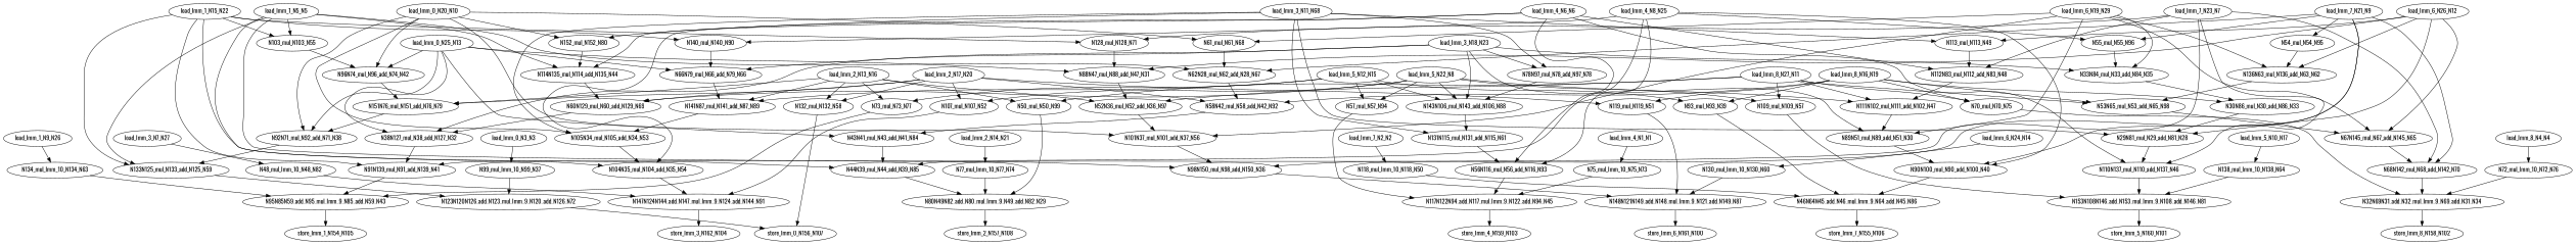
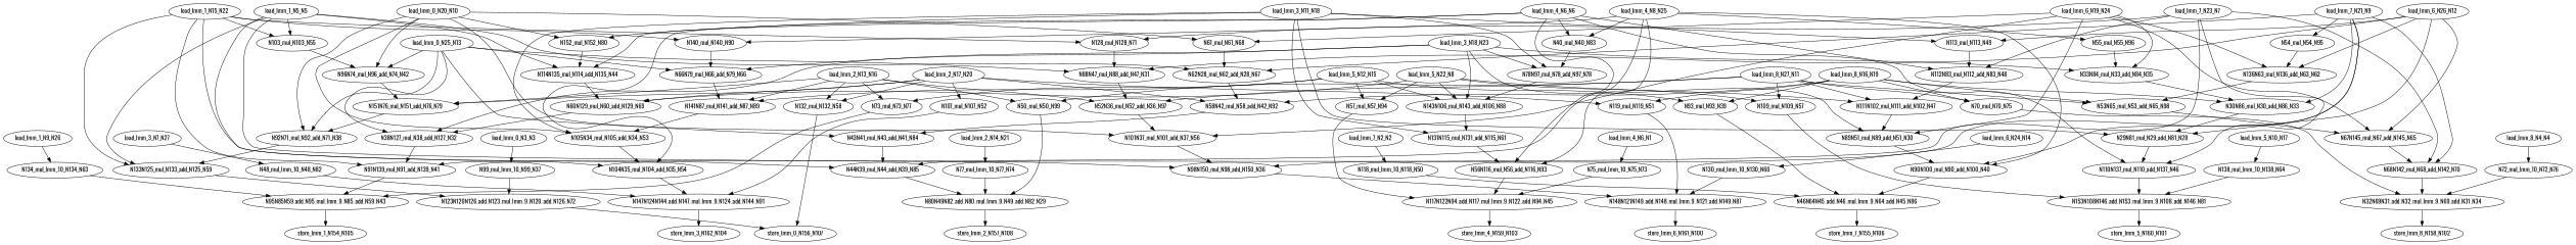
  digraph {
    fontname=Oswald
    node [color=black fontname=Oswald ntype=operation]
    edge [fontname=Oswald]
    n1 [label=N80N49N82_add_N80_mul_Imm_9_N49_add_N82_N29]
    n2 [label=store_Imm_2_N157_N108 ntype=outvar]
    n3 [label=N29N81_mul_N29_add_N81_N28]
    n4 [label=N110N137_mul_N110_add_N137_N46]
    n5 [label=N153N108N146_add_N153_mul_Imm_9_N108_add_N146_N81]
    n6 [label=load_Imm_3_N18_N23 ntype=invar]
    n7 [label=N89N51_mul_N89_add_N51_N30]
    n8 [label=N38N127_mul_N38_add_N127_N32]
    n9 [label=N33N84_mul_N33_add_N84_N35]
    n10 [label=N66N79_mul_N66_add_N79_N66]
    n11 [label=N78N97_mul_N78_add_N97_N78]
    n12 [label=N143N106_mul_N143_add_N106_N88]
    n13 [label=N90N100_mul_N90_add_N100_N40]
    n14 [label=N91N139_mul_N91_add_N139_N41]
    n15 [label=N30N86_mul_N30_add_N86_N33]
    n16 [label=N141N87_mul_N141_add_N87_N89]
-   n17 [label=N131N115_mul_N131_add_N115_N61]
+   n17 [label=N131N115_mul_N731_add_N115_N61]
    n18 [label=N56N116_mul_N56_add_N116_N93]
    n19 [label=load_Imm_1_N15_N22 ntype=invar]
    n20 [label=N44N39_mul_N44_add_N39_N85]
    n21 [label=N140_mul_N140_N90]
    n22 [label=N128_mul_N128_N71]
    n23 [label=N133N125_mul_N133_add_N125_N59]
    n24 [label=N103_mul_N103_N55]
    n25 [label=N88N47_mul_N88_add_N47_N31]
    n26 [label=N95N85N59_add_N95_mul_Imm_9_N85_add_N59_N43]
    n27 [label=N123N120N126_add_N123_mul_Imm_9_N120_add_N126_N72]
    n28 [label=N96N74_mul_N96_add_N74_N42]
    n29 [label=load_Imm_2_N14_N21 ntype=invar]
    n30 [label=N77_mul_Imm_10_N77_N74]
    n31 [label=load_Imm_2_N17_N20 ntype=invar]
    n32 [label=N58N42_mul_N58_add_N42_N92]
    n33 [label=N60N129_mul_N60_add_N129_N69]
    n34 [label=N151N76_mul_N151_add_N76_N79]
    n35 [label=N132_mul_N132_N58]
    n36 [label=N107_mul_N107_N52]
    n37 [label=N119_mul_N119_N51]
    n38 [label=N43N41_mul_N43_add_N41_N84]
    n39 [label=N92N71_mul_N92_add_N71_N38]
    n40 [label=store_Imm_0_N156_N107 ntype=outvar]
    n41 [label=N147N124N144_add_N147_mul_Imm_9_N124_add_N144_N91]
    n42 [label=N148N121N149_add_N148_mul_Imm_9_N121_add_N149_N87]
    n43 [label=load_Imm_3_N7_N27 ntype=invar]
    n44 [label=N48_mul_Imm_10_N48_N82]
    n45 [label=load_Imm_1_N9_N26 ntype=invar]
    n46 [label=N134_mul_Imm_10_N134_N63]
    n47 [label=load_Imm_4_N8_N25 ntype=invar]
+   n48 [label=N40_mul_N40_N83]
    n49 [label=N55_mul_N55_N96]
    n50 [label=N117N122N94_add_N117_mul_Imm_9_N122_add_N94_N45]
    n51 [label=N46N64N45_add_N46_mul_Imm_9_N64_add_N45_N86]
-   n52 [label=load_Imm_6_N19_N29 ntype=invar]
+   n52 [label=load_Imm_6_N19_N24 ntype=invar]
    n53 [label=N67N145_mul_N67_add_N145_N65]
    n54 [label=N136N63_mul_N136_add_N63_N62]
    n55 [label=N61_mul_N61_N68]
    n56 [label=N101N37_mul_N101_add_N37_N56]
    n57 [label=N68N142_mul_N68_add_N142_N70]
    n58 [label=N53N65_mul_N53_add_N65_N98]
    n59 [label=N62N28_mul_N62_add_N28_N67]
    n60 [label=N98N150_mul_N98_add_N150_N36]
    n61 [label=store_Imm_6_N161_N100 ntype=outvar]
    n62 [label=store_Imm_7_N155_N106 ntype=outvar]
    n63 [label=store_Imm_5_N160_N101 ntype=outvar]
    n64 [label=N152_mul_N152_N80]
    n65 [label=N114N135_mul_N114_add_N135_N44]
    n66 [label=store_Imm_3_N162_N104 ntype=outvar]
    n67 [label=N105N34_mul_N105_add_N34_N53]
    n68 [label=N104N35_mul_N104_add_N35_N54]
    n69 [label=N93_mul_N93_N39]
    n70 [label=N52N36_mul_N52_add_N36_N97]
    n71 [label=N32N69N31_add_N32_mul_Imm_9_N69_add_N31_N34]
    n72 [label=store_Imm_8_N158_N102 ntype=outvar]
    n73 [label=N99_mul_Imm_10_N99_N37]
    n74 [label=N50_mul_N50_N99]
    n75 [label=store_Imm_4_N159_N103 ntype=outvar]
    n76 [label=N57_mul_N57_N94]
    n77 [label=N54_mul_N54_N95]
    n78 [label=store_Imm_1_N154_N105 ntype=outvar]
    n79 [label=load_Imm_6_N26_N12 ntype=invar]
    n80 [label=N113_mul_N113_N49]
    n81 [label=N112N83_mul_N112_add_N83_N48]
    n82 [label=load_Imm_0_N25_N13 ntype=invar]
    n83 [label=load_Imm_0_N20_N10 ntype=invar]
    n84 [label=load_Imm_8_N27_N11 ntype=invar]
    n85 [label=N70_mul_N70_N75]
    n86 [label=N111N102_mul_N111_add_N102_N47]
    n87 [label=N109_mul_N109_N57]
    n88 [label=load_Imm_2_N13_N16 ntype=invar]
    n89 [label=N73_mul_N73_N77]
    n90 [label=load_Imm_5_N10_N17 ntype=invar]
    n91 [label=N138_mul_Imm_10_N138_N64]
    n92 [label=load_Imm_6_N24_N14 ntype=invar]
    n93 [label=N130_mul_Imm_10_N130_N60]
    n94 [label=load_Imm_5_N12_N15 ntype=invar]
-   n95 [label=load_Imm_3_N11_N68 ntype=invar]
+   n95 [label=load_Imm_3_N11_N18 ntype=invar]
    n96 [label=load_Imm_8_N16_N19 ntype=invar]
    n97 [label=load_Imm_5_N22_N8 ntype=invar]
    n98 [label=load_Imm_7_N21_N9 ntype=invar]
-   n99 [label=load_Imm_4_N1_N1 ntype=invar]
+   n99 [label=load_Imm_4_N6_N1 ntype=invar]
    n100 [label=N75_mul_Imm_10_N75_N73]
    n101 [label=load_Imm_7_N2_N2 ntype=invar]
    n102 [label=N118_mul_Imm_10_N118_N50]
    n103 [label=load_Imm_0_N3_N3 ntype=invar]
    n104 [label=load_Imm_8_N4_N4 ntype=invar]
    n105 [label=N72_mul_Imm_10_N72_N76]
    n106 [label=load_Imm_1_N5_N5 ntype=invar]
    n107 [label=load_Imm_4_N6_N6 ntype=invar]
    n108 [label=load_Imm_7_N23_N7 ntype=invar]
    n1 -> n2
    n3 -> n4
    n4 -> n5
    n5 -> n63
    n6 -> n7
    n6 -> n8
    n6 -> n9
    n6 -> n10
    n6 -> n11
    n6 -> n12
    n7 -> n13
    n8 -> n14
    n9 -> n15
    n10 -> n16
    n11 -> n12
    n12 -> n17
    n13 -> n51
    n14 -> n26
    n15 -> n3
    n16 -> n67
    n17 -> n18
    n18 -> n50
    n19 -> n14
    n19 -> n20
    n19 -> n21
    n19 -> n22
    n19 -> n23
    n19 -> n24
    n20 -> n1
    n21 -> n10
    n22 -> n25
    n23 -> n27
    n24 -> n28
    n25 -> n70
    n26 -> n78
    n27 -> n40
    n28 -> n34
    n29 -> n30
    n30 -> n1
    n31 -> n32
    n31 -> n33
    n31 -> n34
    n31 -> n35
    n31 -> n36
    n31 -> n37
    n32 -> n38
    n33 -> n8
    n34 -> n39
    n35 -> n40
    n36 -> n41
    n37 -> n42
    n38 -> n20
    n39 -> n23
    n41 -> n66
    n42 -> n61
    n43 -> n44
    n44 -> n41
    n45 -> n46
    n46 -> n26
    n47 -> n13
    n47 -> n14
    n47 -> n18
    n47 -> n21
+   n47 -> n48
    n47 -> n49
+   n48 -> n11
    n49 -> n9
    n50 -> n75
    n51 -> n62
    n52 -> n7
    n52 -> n9
    n52 -> n53
    n52 -> n54
    n52 -> n55
    n52 -> n56
    n53 -> n57
    n54 -> n58
    n55 -> n59
    n56 -> n60
    n57 -> n71
    n58 -> n53
    n59 -> n32
    n60 -> n42
    n64 -> n65
    n65 -> n33
    n67 -> n68
    n68 -> n41
    n69 -> n51
    n70 -> n56
    n71 -> n72
    n73 -> n27
    n74 -> n1
    n76 -> n50
    n77 -> n54
    n79 -> n3
    n79 -> n25
    n79 -> n53
    n79 -> n54
    n79 -> n80
    n80 -> n81
    n81 -> n86
    n82 -> n8
    n82 -> n10
    n82 -> n25
    n82 -> n28
    n82 -> n38
    n82 -> n39
    n83 -> n28
    n83 -> n39
    n83 -> n55
    n83 -> n56
    n83 -> n64
    n83 -> n67
    n84 -> n58
    n84 -> n70
    n84 -> n74
    n84 -> n85
    n84 -> n86
    n84 -> n87
    n85 -> n71
    n86 -> n7
    n87 -> n5
    n88 -> n16
    n88 -> n34
    n88 -> n35
    n88 -> n70
    n88 -> n74
    n88 -> n89
    n89 -> n26
    n90 -> n91
    n91 -> n5
    n92 -> n93
    n93 -> n42
    n94 -> n12
    n94 -> n16
    n94 -> n69
    n94 -> n76
    n94 -> n89
    n95 -> n3
    n95 -> n11
    n95 -> n17
    n95 -> n64
    n95 -> n67
    n95 -> n80
    n96 -> n15
    n96 -> n32
    n96 -> n37
    n96 -> n58
    n96 -> n69
    n96 -> n85
    n97 -> n12
    n97 -> n33
-   n97 -> n36
    n97 -> n76
    n97 -> n86
    n97 -> n87
    n98 -> n13
-   n98 -> n49
+   n98 -> n15
    n98 -> n57
    n98 -> n59
    n98 -> n60
    n98 -> n77
    n99 -> n100
    n100 -> n50
    n101 -> n102
    n102 -> n51
    n103 -> n73
    n104 -> n105
    n105 -> n71
    n106 -> n23
    n106 -> n24
    n106 -> n59
    n106 -> n60
    n106 -> n65
    n106 -> n68
    n107 -> n4
    n107 -> n18
+   n107 -> n48
    n107 -> n65
    n107 -> n68
    n107 -> n81
    n108 -> n4
    n108 -> n20
    n108 -> n22
    n108 -> n57
    n108 -> n81
  }
